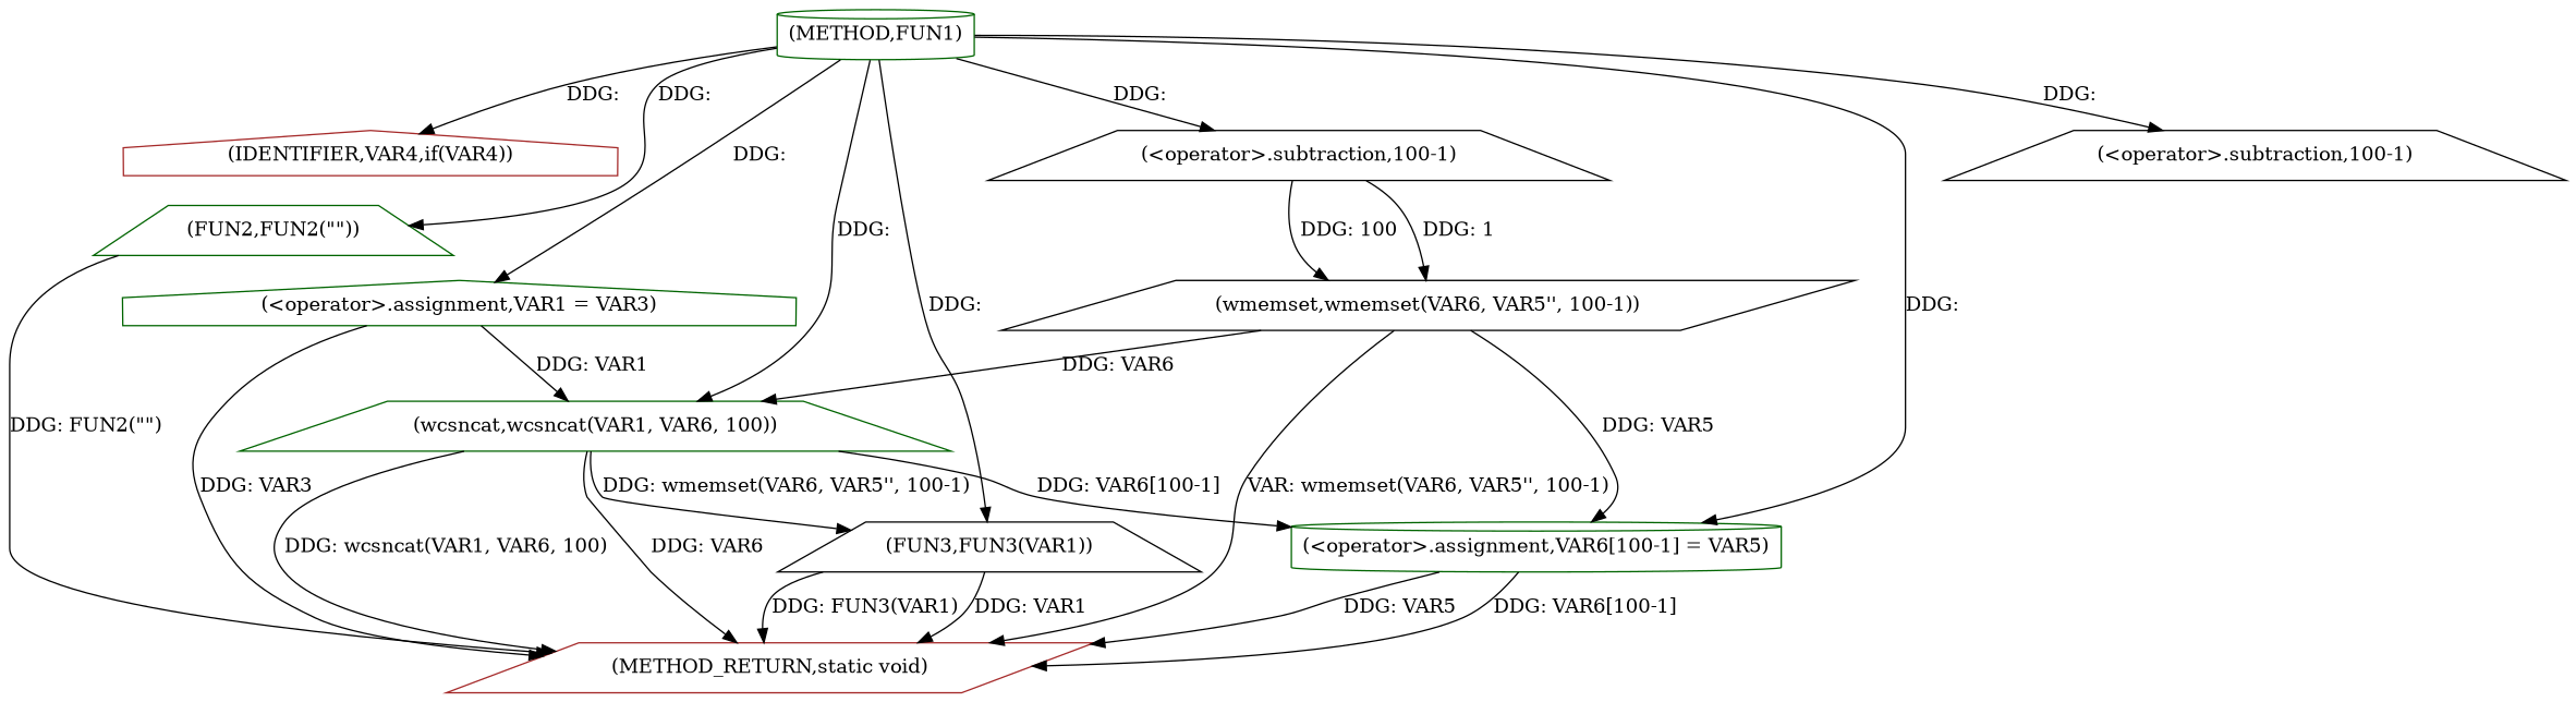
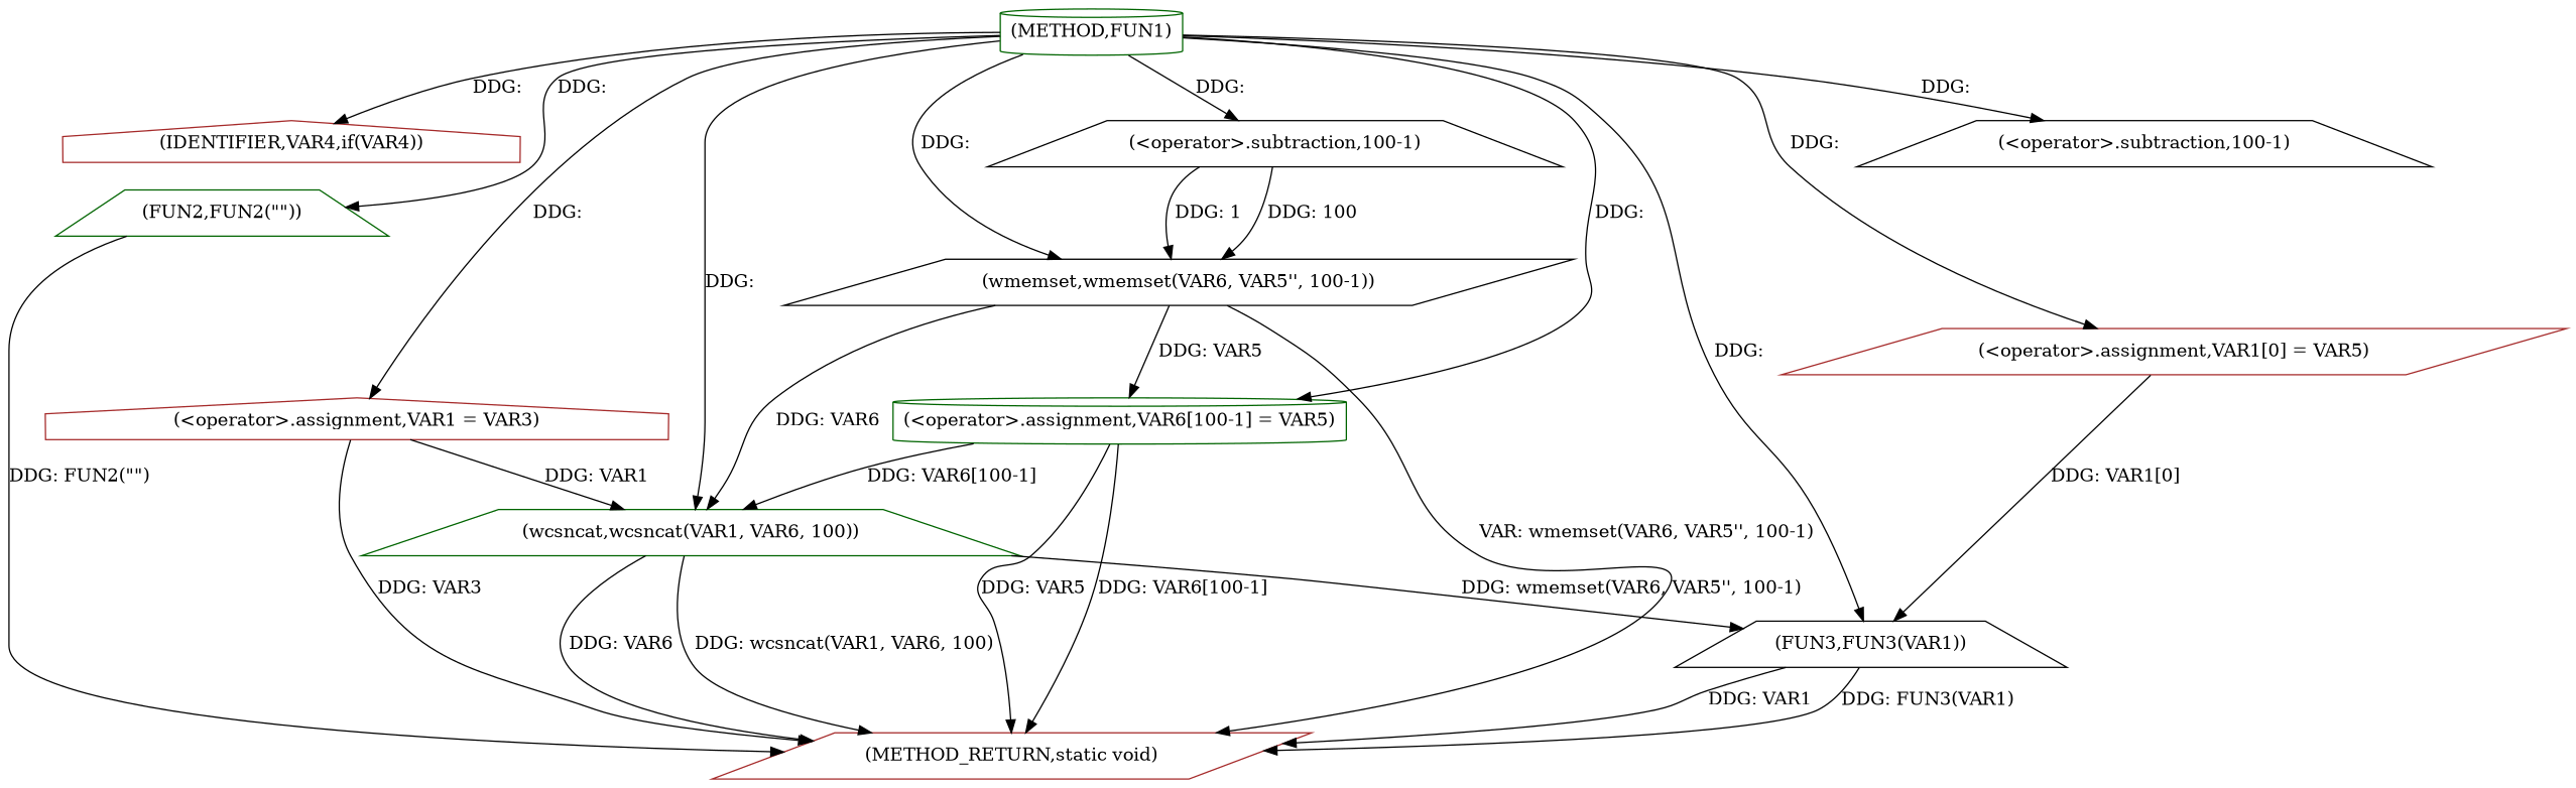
  digraph {
    node [color=darkgreen shape=trapezium]
    n1 [label="(METHOD,FUN1)" shape=cylinder]
    n2 [color=brown label="(IDENTIFIER,VAR4,if(VAR4))" shape=house]
    n3 [label="(FUN2,FUN2(\"\"))"]
-   n4 [label="(<operator>.assignment,VAR1 = VAR3)" shape=house]
+   n4 [color=brown label="(<operator>.assignment,VAR1 = VAR3)" shape=house]
+   n5 [color=brown label="(<operator>.assignment,VAR1[0] = VAR5)" shape=parallelogram]
    n6 [color=black label="(wmemset,wmemset(VAR6, VAR5'', 100-1))" shape=parallelogram]
    n7 [color=black label="(<operator>.subtraction,100-1)"]
    n8 [label="(<operator>.assignment,VAR6[100-1] = VAR5)" shape=cylinder]
    n9 [color=black label="(<operator>.subtraction,100-1)"]
    n10 [label="(wcsncat,wcsncat(VAR1, VAR6, 100))"]
    n11 [color=black label="(FUN3,FUN3(VAR1))"]
    n12 [color=brown label="(METHOD_RETURN,static void)" shape=parallelogram]
    n1 -> n2 [label="DDG: "]
    n1 -> n3 [label="DDG: "]
    n1 -> n4 [label="DDG: "]
+   n1 -> n5 [label="DDG: "]
+   n1 -> n6 [label="DDG: "]
    n1 -> n7 [label="DDG: "]
    n1 -> n8 [label="DDG: "]
    n1 -> n9 [label="DDG: "]
    n1 -> n10 [label="DDG: "]
    n1 -> n11 [label="DDG: "]
    n3 -> n12 [label="DDG: FUN2(\"\")"]
    n4 -> n10 [label="DDG: VAR1"]
    n4 -> n12 [label="DDG: VAR3"]
+   n5 -> n11 [label="DDG: VAR1[0]"]
    n6 -> n8 [label="DDG: VAR5"]
    n6 -> n10 [label="DDG: VAR6"]
    n6 -> n12 [label="VAR: wmemset(VAR6, VAR5'', 100-1)"]
    n7 -> n6 [label="DDG: 100"]
    n7 -> n6 [label="DDG: 1"]
-   n10 -> n8 [label="DDG: VAR6[100-1]"]
+   n8 -> n10 [label="DDG: VAR6[100-1]"]
    n8 -> n12 [label="DDG: VAR6[100-1]"]
    n8 -> n12 [label="DDG: VAR5"]
    n10 -> n11 [label="DDG: wmemset(VAR6, VAR5'', 100-1)"]
    n10 -> n12 [label="DDG: wcsncat(VAR1, VAR6, 100)"]
    n10 -> n12 [label="DDG: VAR6"]
    n11 -> n12 [label="DDG: FUN3(VAR1)"]
    n11 -> n12 [label="DDG: VAR1"]
  }
